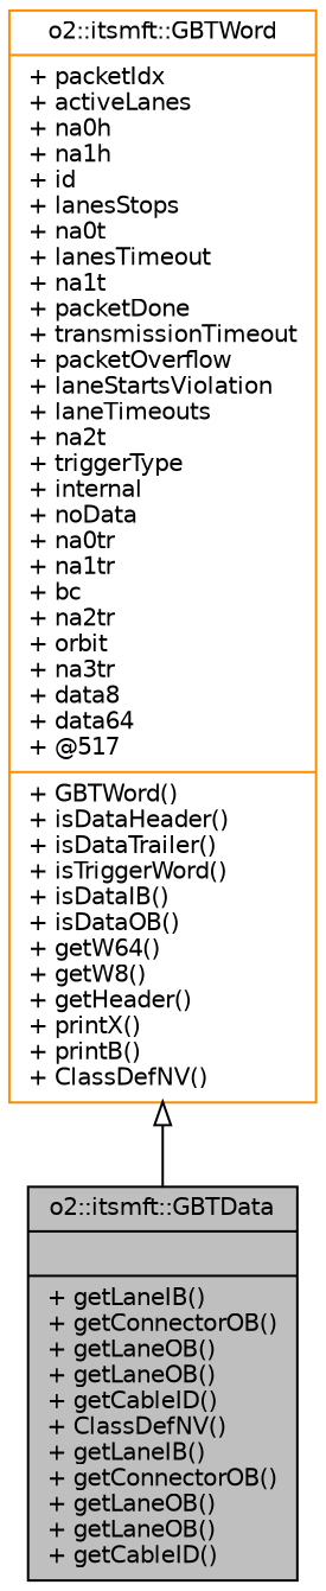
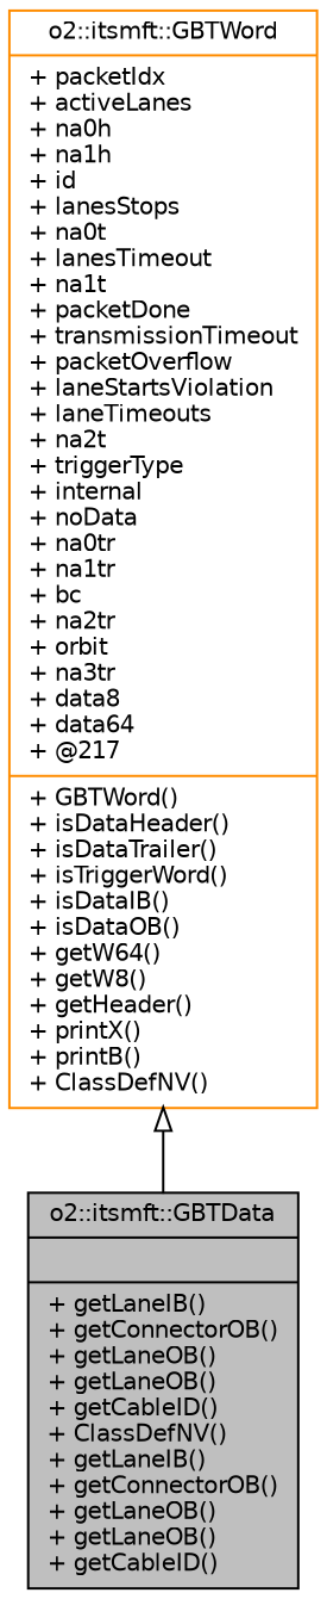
  digraph {
    node [fontname=Helvetica fontsize=10 shape=record]
    n1 [color=black fillcolor=grey75 fontcolor=black height=0.2 label="{o2::itsmft::GBTData\n||+ getLaneIB()\l+ getConnectorOB()\l+ getLaneOB()\l+ getLaneOB()\l+ getCableID()\l+ ClassDefNV()\l+ getLaneIB()\l+ getConnectorOB()\l+ getLaneOB()\l+ getLaneOB()\l+ getCableID()\l}" style=filled width=0.4]
-   n2 [color=darkorange height=0.2 label="{o2::itsmft::GBTWord\n|+ packetIdx\l+ activeLanes\l+ na0h\l+ na1h\l+ id\l+ lanesStops\l+ na0t\l+ lanesTimeout\l+ na1t\l+ packetDone\l+ transmissionTimeout\l+ packetOverflow\l+ laneStartsViolation\l+ laneTimeouts\l+ na2t\l+ triggerType\l+ internal\l+ noData\l+ na0tr\l+ na1tr\l+ bc\l+ na2tr\l+ orbit\l+ na3tr\l+ data8\l+ data64\l+ @517\l|+ GBTWord()\l+ isDataHeader()\l+ isDataTrailer()\l+ isTriggerWord()\l+ isDataIB()\l+ isDataOB()\l+ getW64()\l+ getW8()\l+ getHeader()\l+ printX()\l+ printB()\l+ ClassDefNV()\l}" width=0.4]
+   n2 [color=darkorange height=0.2 label="{o2::itsmft::GBTWord\n|+ packetIdx\l+ activeLanes\l+ na0h\l+ na1h\l+ id\l+ lanesStops\l+ na0t\l+ lanesTimeout\l+ na1t\l+ packetDone\l+ transmissionTimeout\l+ packetOverflow\l+ laneStartsViolation\l+ laneTimeouts\l+ na2t\l+ triggerType\l+ internal\l+ noData\l+ na0tr\l+ na1tr\l+ bc\l+ na2tr\l+ orbit\l+ na3tr\l+ data8\l+ data64\l+ @217\l|+ GBTWord()\l+ isDataHeader()\l+ isDataTrailer()\l+ isTriggerWord()\l+ isDataIB()\l+ isDataOB()\l+ getW64()\l+ getW8()\l+ getHeader()\l+ printX()\l+ printB()\l+ ClassDefNV()\l}" width=0.4]
    n2 -> n1 [arrowtail=onormal color=black dir=back fontname=Helvetica fontsize=10 labelfontname=Helvetica labelfontsize=10 style=solid]
  }
